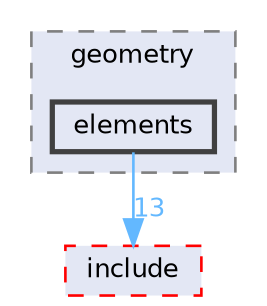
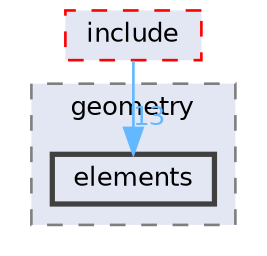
  digraph {
    compound=true
    node [fillcolor="#e3e7f4" fontname=Helvetica fontsize=10 shape=box]
    n1 [color=grey25 height=0.2 label=elements style="filled,bold" width=0.4]
    n2 [color=red height=0.2 label=include style="filled,dashed" width=0.4]
    subgraph cluster_1 {
      bgcolor="#e3e7f4"
      fontname=Helvetica
      fontsize=10
      label=geometry
      pencolor=grey50
      style="filled,dashed"
      n1
    }
-   n1 -> n2 [color=steelblue1 fontcolor=steelblue1 fontname=Helvetica fontsize=10 headlabel=13 labeldistance=1.5 labelfontname=Helvetica labelfontsize=10]
+   n2 -> n1 [color=steelblue1 fontcolor=steelblue1 fontname=Helvetica fontsize=10 headlabel=13 labeldistance=1.5 labelfontname=Helvetica labelfontsize=10]
  }
